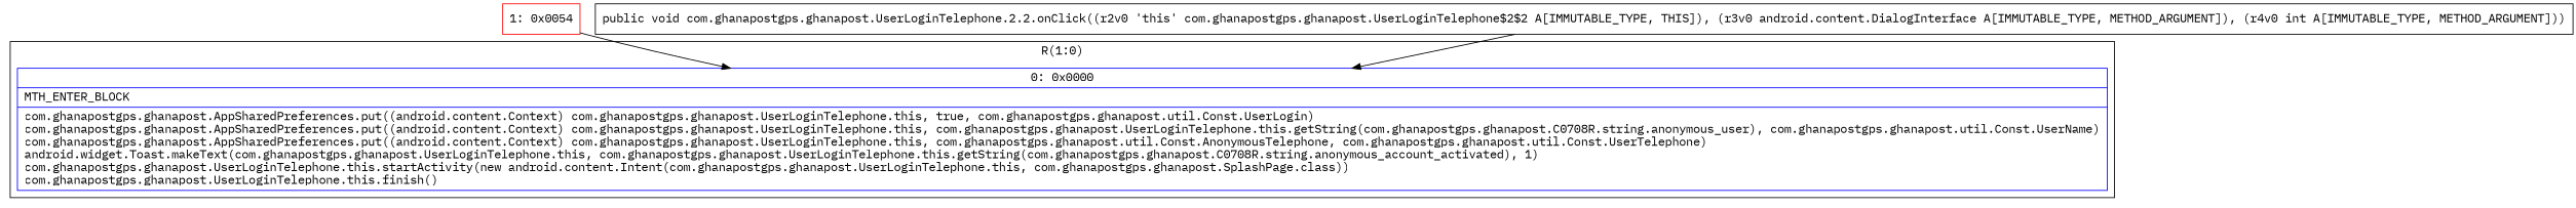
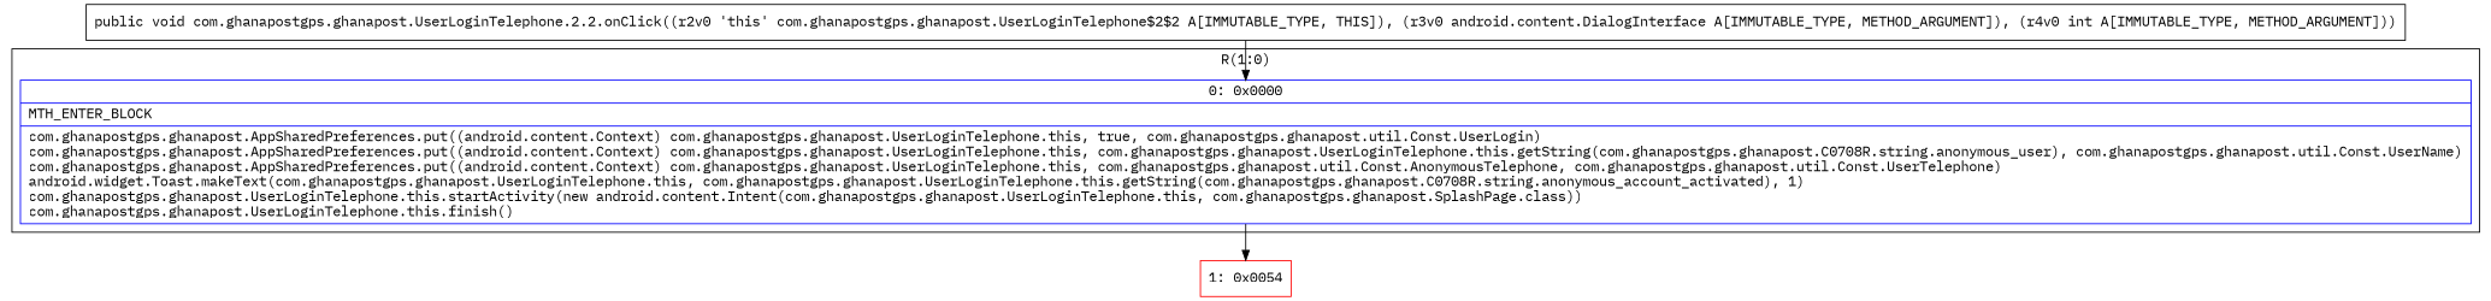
  digraph {
    fontname="IBM Plex Mono"
    node [shape=record fontname="IBM Plex Mono"]
    edge [fontname="IBM Plex Mono"]
    n1 [color=blue label="{0\:\ 0x0000|MTH_ENTER_BLOCK\l|com.ghanapostgps.ghanapost.AppSharedPreferences.put((android.content.Context) com.ghanapostgps.ghanapost.UserLoginTelephone.this, true, com.ghanapostgps.ghanapost.util.Const.UserLogin)\lcom.ghanapostgps.ghanapost.AppSharedPreferences.put((android.content.Context) com.ghanapostgps.ghanapost.UserLoginTelephone.this, com.ghanapostgps.ghanapost.UserLoginTelephone.this.getString(com.ghanapostgps.ghanapost.C0708R.string.anonymous_user), com.ghanapostgps.ghanapost.util.Const.UserName)\lcom.ghanapostgps.ghanapost.AppSharedPreferences.put((android.content.Context) com.ghanapostgps.ghanapost.UserLoginTelephone.this, com.ghanapostgps.ghanapost.util.Const.AnonymousTelephone, com.ghanapostgps.ghanapost.util.Const.UserTelephone)\landroid.widget.Toast.makeText(com.ghanapostgps.ghanapost.UserLoginTelephone.this, com.ghanapostgps.ghanapost.UserLoginTelephone.this.getString(com.ghanapostgps.ghanapost.C0708R.string.anonymous_account_activated), 1)\lcom.ghanapostgps.ghanapost.UserLoginTelephone.this.startActivity(new android.content.Intent(com.ghanapostgps.ghanapost.UserLoginTelephone.this, com.ghanapostgps.ghanapost.SplashPage.class))\lcom.ghanapostgps.ghanapost.UserLoginTelephone.this.finish()\l}"]
    n2 [color=red label="{1\:\ 0x0054}"]
    n3 [label="{public void com.ghanapostgps.ghanapost.UserLoginTelephone.2.2.onClick((r2v0 'this' com.ghanapostgps.ghanapost.UserLoginTelephone$2$2 A[IMMUTABLE_TYPE, THIS]), (r3v0 android.content.DialogInterface A[IMMUTABLE_TYPE, METHOD_ARGUMENT]), (r4v0 int A[IMMUTABLE_TYPE, METHOD_ARGUMENT])) }"]
    subgraph cluster_1 {
      label="R(1:0)"
      n1
    }
-   n2 -> n1
+   n1 -> n2
    n3 -> n1
  }
